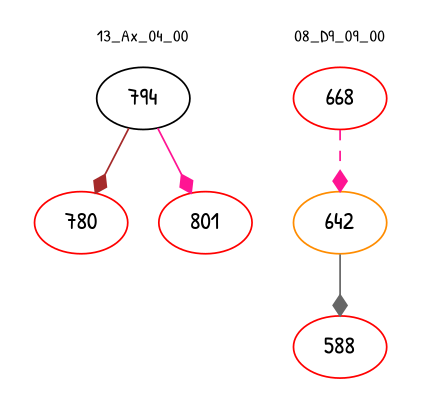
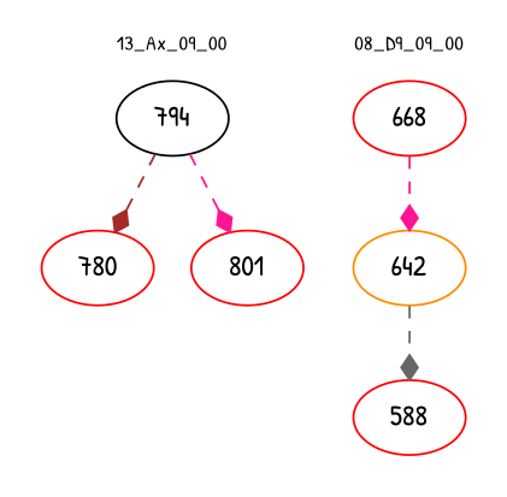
  digraph {
    fontname="Patrick Hand"
    node [color=red fontname="Patrick Hand"]
    edge [arrowhead=diamond color=deeppink fontname="Patrick Hand" style=dashed]
    n1 [color=black label=794]
    n2 [label=780]
    n3 [label=801]
    n4 [color=darkorange label=642]
    n5 [label=588]
    n6 [label=668]
    subgraph cluster_1 {
      color=white
      fontsize=10
-     label="13_Ax_04_00"
+     label="13_Ax_09_00"
      n1
      n2
      n3
    }
    subgraph cluster_2 {
      color=white
      fontsize=10
      label="08_D9_09_00"
      n4
      n5
      n6
    }
-   n1 -> n2 [color=brown style=solid]
-   n1 -> n3 [style=solid]
-   n4 -> n5 [color=gray40 style=solid]
+   n1 -> n2 [color=brown]
+   n1 -> n3
+   n4 -> n5 [color=gray40]
    n6 -> n4
  }
